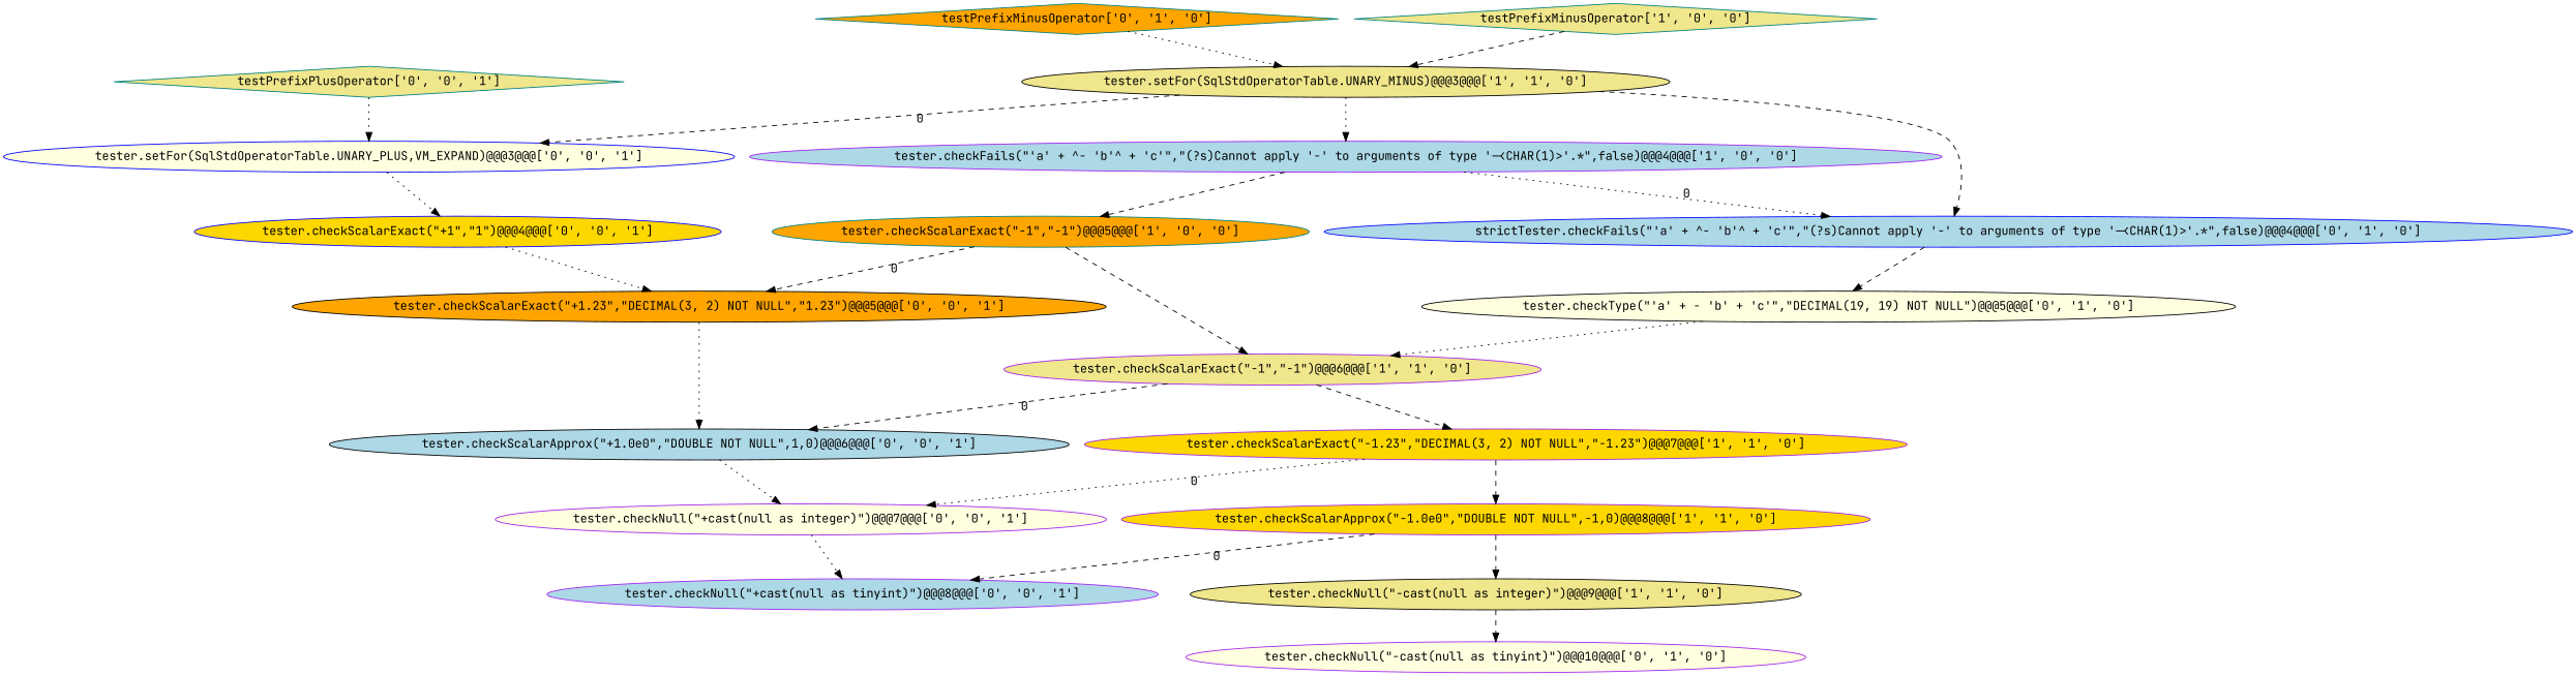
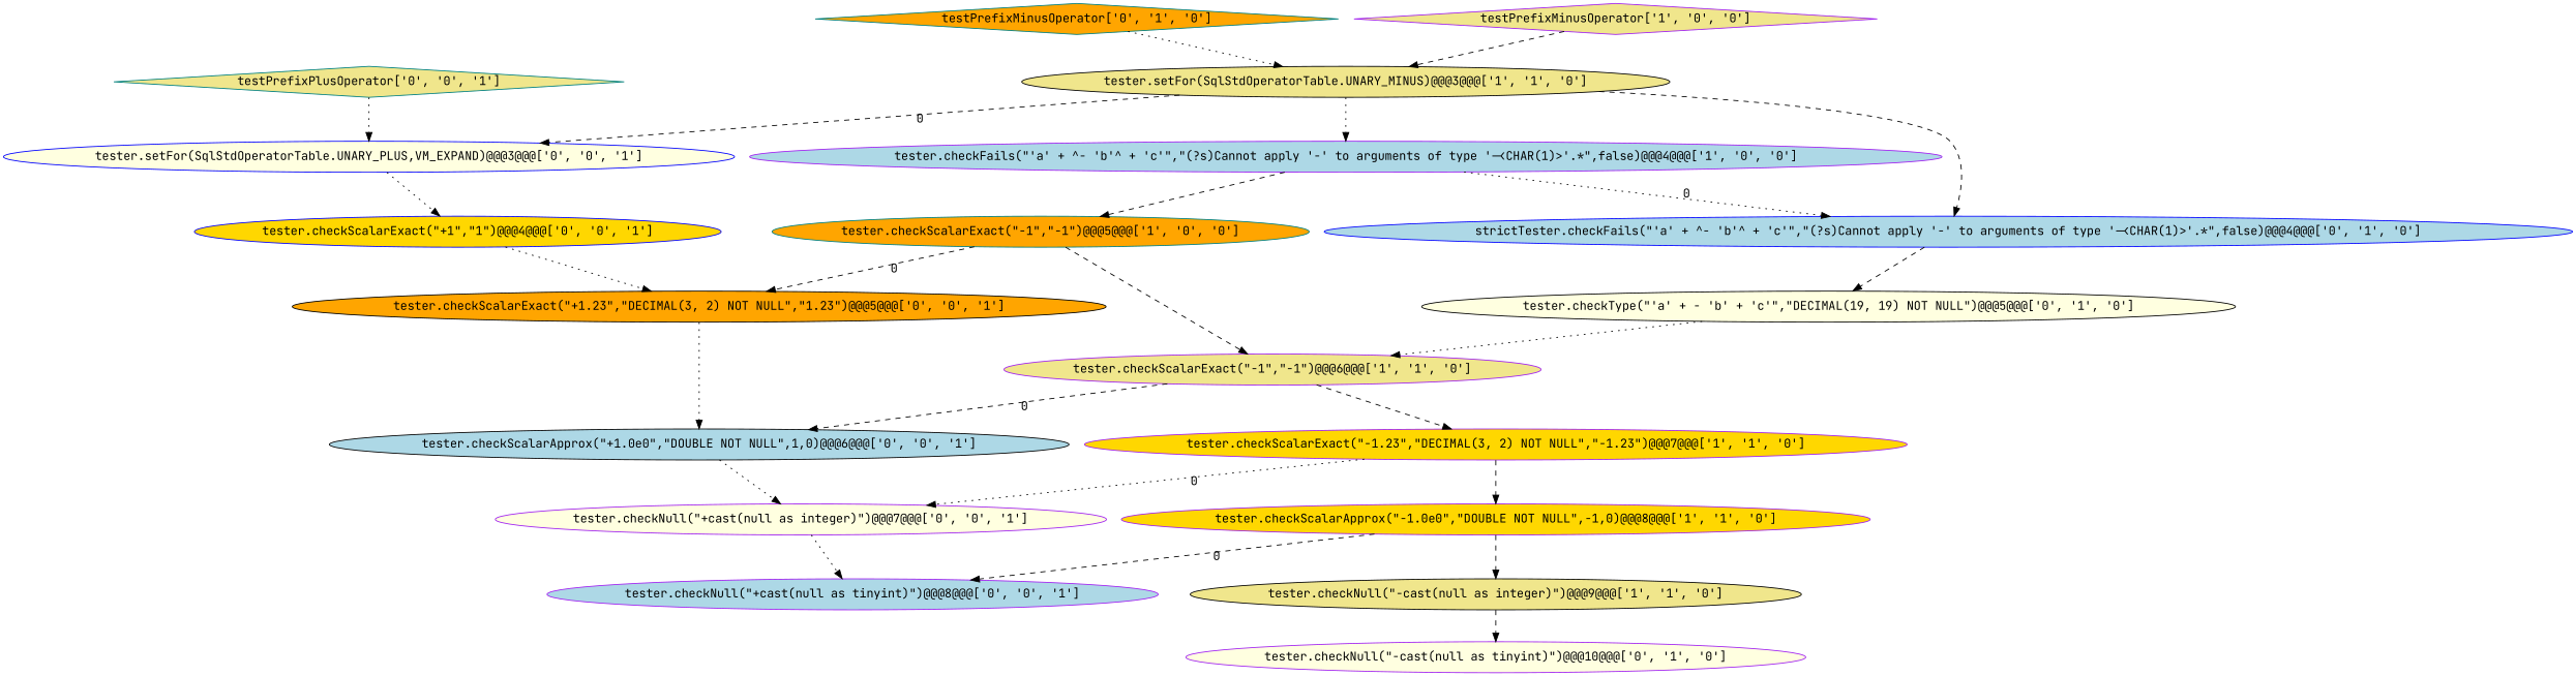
  digraph {
    fontname="JetBrains Mono"
    node [fillcolor=khaki shape=ellipse style=filled color=purple fontname="JetBrains Mono"]
    edge [style=dashed fontname="JetBrains Mono"]
    n1 [fillcolor=lightyellow label="tester.checkNull(\"-cast(null as tinyint)\")@@@10@@@['0', '1', '0']"]
    n2 [fillcolor=lightblue label="tester.checkNull(\"+cast(null as tinyint)\")@@@8@@@['0', '0', '1']"]
    n3 [fillcolor=orange label="tester.checkScalarExact(\"+1.23\",\"DECIMAL(3, 2) NOT NULL\",\"1.23\")@@@5@@@['0', '0', '1']" color=black]
    n4 [fillcolor=lightblue label="tester.checkScalarApprox(\"+1.0e0\",\"DOUBLE NOT NULL\",1,0)@@@6@@@['0', '0', '1']" color=black]
    n5 [fillcolor=lightblue label="tester.checkFails(\"'a' + ^- 'b'^ + 'c'\",\"(?s)Cannot apply '-' to arguments of type '-<CHAR\(1\)>'.*\",false)@@@4@@@['1', '0', '0']"]
    n6 [fillcolor=orange label="tester.checkScalarExact(\"-1\",\"-1\")@@@5@@@['1', '0', '0']" color=teal]
    n7 [fillcolor=lightblue label="strictTester.checkFails(\"'a' + ^- 'b'^ + 'c'\",\"(?s)Cannot apply '-' to arguments of type '-<CHAR\(1\)>'.*\",false)@@@4@@@['0', '1', '0']" color=blue]
    n8 [fillcolor=gold label="tester.checkScalarApprox(\"-1.0e0\",\"DOUBLE NOT NULL\",-1,0)@@@8@@@['1', '1', '0']"]
    n9 [label="tester.checkNull(\"-cast(null as integer)\")@@@9@@@['1', '1', '0']" color=black]
    n10 [fillcolor=orange label="testPrefixMinusOperator['0', '1', '0']" shape=diamond color=teal]
    n11 [label="tester.setFor(SqlStdOperatorTable.UNARY_MINUS)@@@3@@@['1', '1', '0']" color=black]
    n12 [fillcolor=lightyellow label="tester.checkType(\"'a' + - 'b' + 'c'\",\"DECIMAL(19, 19) NOT NULL\")@@@5@@@['0', '1', '0']" color=black]
    n13 [label="tester.checkScalarExact(\"-1\",\"-1\")@@@6@@@['1', '1', '0']"]
-   n14 [label="testPrefixMinusOperator['1', '0', '0']" shape=diamond color=teal]
+   n14 [label="testPrefixMinusOperator['1', '0', '0']" shape=diamond]
    n15 [fillcolor=lightyellow label="tester.setFor(SqlStdOperatorTable.UNARY_PLUS,VM_EXPAND)@@@3@@@['0', '0', '1']" color=blue]
    n16 [fillcolor=gold label="tester.checkScalarExact(\"+1\",\"1\")@@@4@@@['0', '0', '1']" color=blue]
    n17 [fillcolor=lightyellow label="tester.checkNull(\"+cast(null as integer)\")@@@7@@@['0', '0', '1']"]
    n18 [fillcolor=gold label="tester.checkScalarExact(\"-1.23\",\"DECIMAL(3, 2) NOT NULL\",\"-1.23\")@@@7@@@['1', '1', '0']"]
    n19 [label="testPrefixPlusOperator['0', '0', '1']" shape=diamond color=teal]
    n3 -> n4 [style=dotted]
    n4 -> n17 [style=dotted]
    n5 -> n6
    n5 -> n7 [label=0 style=dotted]
    n6 -> n3 [label=0]
    n6 -> n13
    n7 -> n12
    n8 -> n2 [label=0]
    n8 -> n9
    n9 -> n1
    n10 -> n11 [style=dotted]
    n11 -> n5 [style=dotted]
    n11 -> n7
    n11 -> n15 [label=0]
    n12 -> n13 [style=dotted]
    n13 -> n4 [label=0]
    n13 -> n18
    n14 -> n11
    n15 -> n16 [style=dotted]
    n16 -> n3 [style=dotted]
    n17 -> n2 [style=dotted]
    n18 -> n8
    n18 -> n17 [label=0 style=dotted]
    n19 -> n15 [style=dotted]
  }
